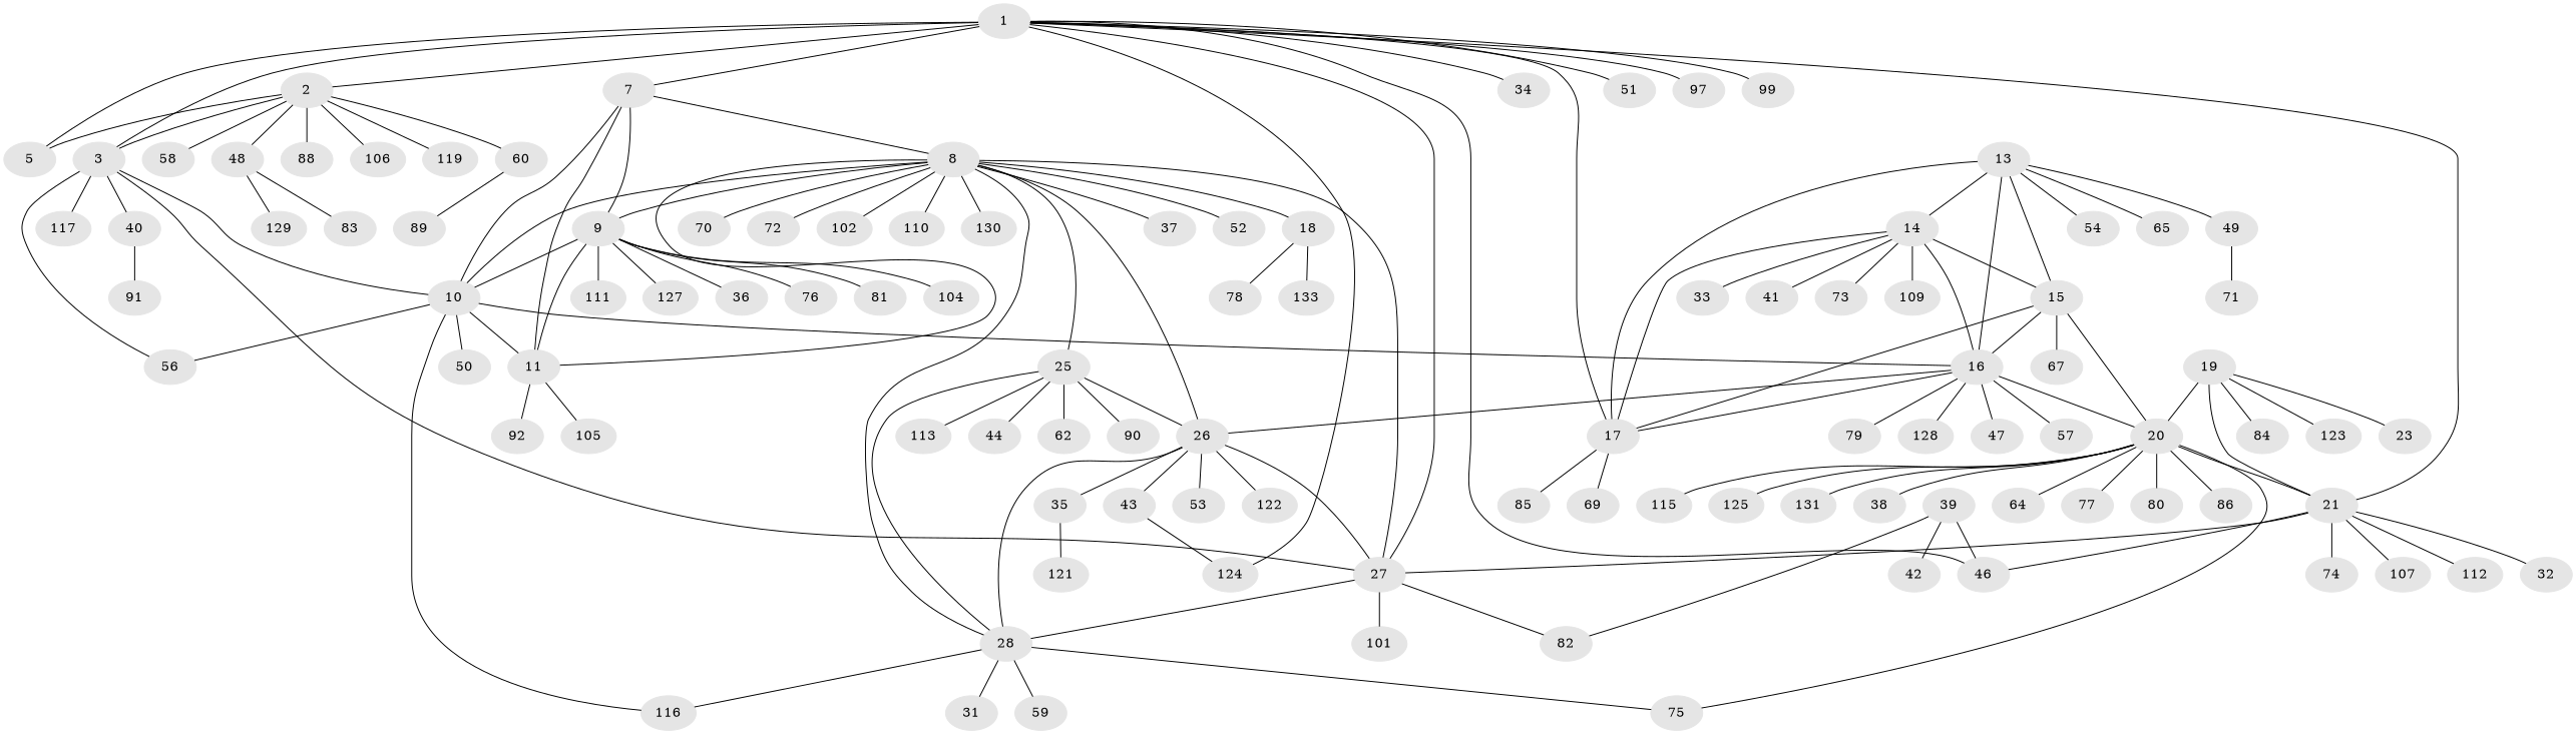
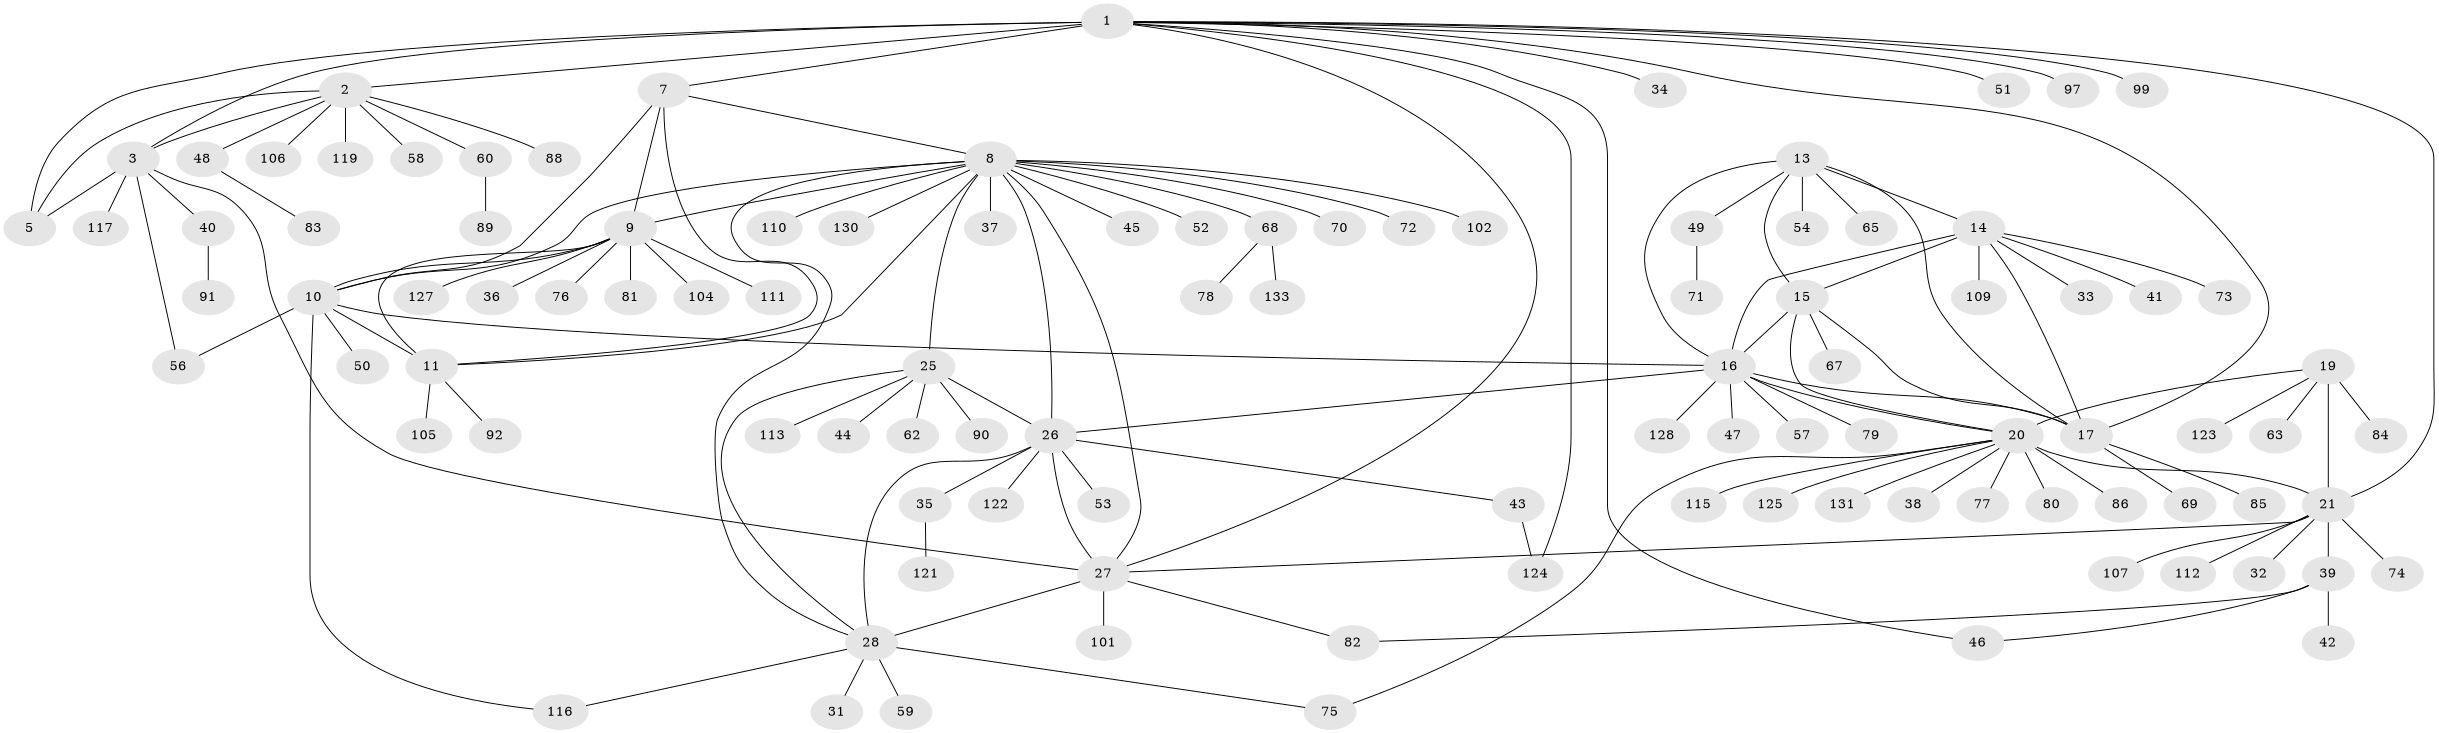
  graph {
    node [color=gray90 style=filled]
    1 [super="+6"]
    2 [super="+66"]
    3 [super="+4"]
    5
    7
    17 [super="+96"]
    21 [super="+22"]
    27 [super="+98"]
    34
    46
    51
    97
    99
    124
    48 [super="+114"]
    58
    60
    88
    106
    119
    40
    56
    117
    8 [super="+29"]
    9 [super="+55"]
    10 [super="+12"]
    11 [super="+61"]
    69 [super="+100"]
    85 [super="+132"]
    32
    39 [super="+93"]
    74
    107
    112
    28 [super="+94"]
    82
    101
    83
-   129
    89
    91
    25 [super="+95"]
    26 [super="+30"]
    37
+   45
    52
-   68 [label=18]
+   68
    70
    72
    102
    110
    130
    36
    76
    81
    104
    111
    127
    16 [super="+118"]
    50
    116
    92
    105
    44
    62
    90
    113
    35 [super="+126"]
    43
    53 [super="+108"]
    122
    75
    31
    59 [super="+120"]
    78
    133
    20 [super="+23"]
    47
    57
    79
    128
    38
-   64
    77
    80
    86
    115
    125
    131
    13 [super="+18"]
    14 [super="+87"]
    15
    49
    54
    65
    33
    41
    73
    109
    67
    71
    19 [super="+24"]
-   63 [label=23]
+   63
    84
    123
    42
    121
    1 -- 2 [weight=2]
    1 -- 3 [weight=4]
    1 -- 5 [weight=2]
    1 -- 7
    1 -- 17
    1 -- 21
    1 -- 27
    1 -- 34
    1 -- 46
    1 -- 51
    1 -- 97
    1 -- 99
    1 -- 124
    2 -- 3 [weight=2]
    2 -- 5
    2 -- 48
    2 -- 58
    2 -- 60
    2 -- 88
    2 -- 106
    2 -- 119
-   3 -- 10 [weight=2]
+   3 -- 5 [weight=2]
    3 -- 27
    3 -- 40
    3 -- 56
    3 -- 117
    7 -- 8
    7 -- 9
    7 -- 10 [weight=2]
    7 -- 11
    17 -- 69
    17 -- 85
    21 -- 27
    21 -- 32
-   21 -- 46
+   21 -- 39
    21 -- 74
    21 -- 107
    21 -- 112
    27 -- 28
    27 -- 82
    27 -- 101
    48 -- 83
-   48 -- 129
    60 -- 89
    40 -- 91
    8 -- 27
    8 -- 9
    8 -- 10 [weight=2]
    8 -- 11
    8 -- 28
    8 -- 25
    8 -- 26 [weight=2]
    8 -- 37
+   8 -- 45
    8 -- 52
    8 -- 68
    8 -- 70
    8 -- 72
    8 -- 102
    8 -- 110
    8 -- 130
    9 -- 10 [weight=2]
    9 -- 11
    9 -- 36
    9 -- 76
    9 -- 81
    9 -- 104
    9 -- 111
    9 -- 127
    10 -- 56
    10 -- 11 [weight=2]
    10 -- 16
    10 -- 50
    10 -- 116
    11 -- 92
    11 -- 105
    39 -- 46
    39 -- 82
    39 -- 42
    28 -- 116
    28 -- 75
    28 -- 31
    28 -- 59
    25 -- 28
    25 -- 26 [weight=2]
    25 -- 44
    25 -- 62
    25 -- 90
    25 -- 113
    26 -- 27 [weight=2]
    26 -- 28 [weight=2]
    26 -- 35
    26 -- 43
    26 -- 53
    26 -- 122
    68 -- 78
    68 -- 133
    16 -- 17
    16 -- 26
    16 -- 20
    16 -- 47
    16 -- 57
    16 -- 79
    16 -- 128
    35 -- 121
    43 -- 124
    20 -- 21 [weight=4]
    20 -- 75
    20 -- 38
-   20 -- 64
    20 -- 77
    20 -- 80
    20 -- 86
    20 -- 115
    20 -- 125
    20 -- 131
    13 -- 17 [weight=2]
    13 -- 16 [weight=2]
    13 -- 14 [weight=2]
    13 -- 15 [weight=2]
    13 -- 49
    13 -- 54
    13 -- 65
    14 -- 17
    14 -- 16
    14 -- 15
    14 -- 33
    14 -- 41
    14 -- 73
    14 -- 109
    15 -- 17
    15 -- 16
    15 -- 20
    15 -- 67
    49 -- 71
    19 -- 21 [weight=4]
    19 -- 20 [weight=4]
    19 -- 63
    19 -- 84
    19 -- 123
  }
